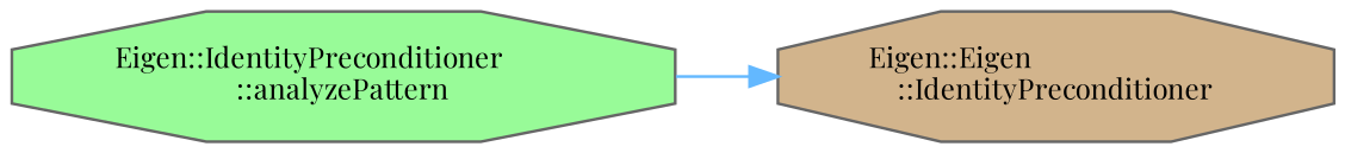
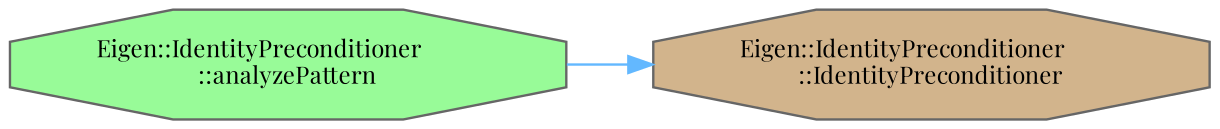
  digraph {
    rankdir=LR
    fontname="Playfair Display"
    node [fontname="Playfair Display" fontsize=10 shape=octagon style=filled]
    n1 [color=gray40 fillcolor=palegreen fontcolor=black height=0.2 label="Eigen::IdentityPreconditioner\l::analyzePattern" width=0.4]
-   n2 [color=grey40 fillcolor=tan height=0.2 label="Eigen::Eigen\l::IdentityPreconditioner" width=0.4]
+   n2 [color=grey40 fillcolor=tan height=0.2 label="Eigen::IdentityPreconditioner\l::IdentityPreconditioner" width=0.4]
    n1 -> n2 [color=steelblue1 fontname="Playfair Display" fontsize=10 labelfontname=Helvetica labelfontsize=10 style=solid arrowhead=normal]
  }
